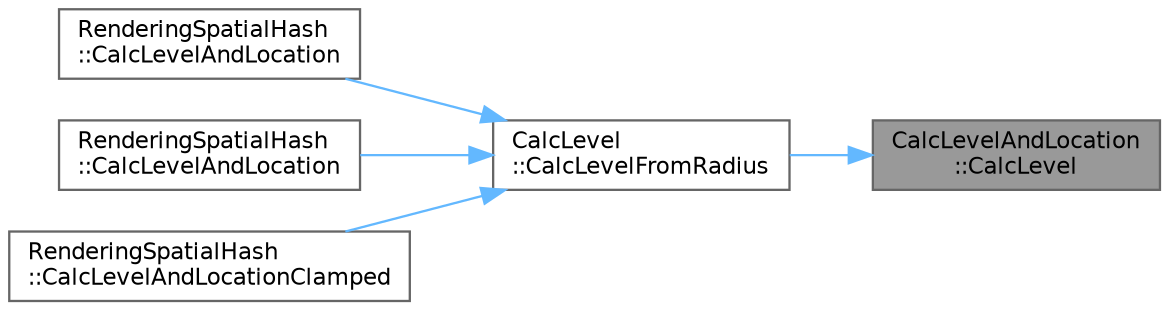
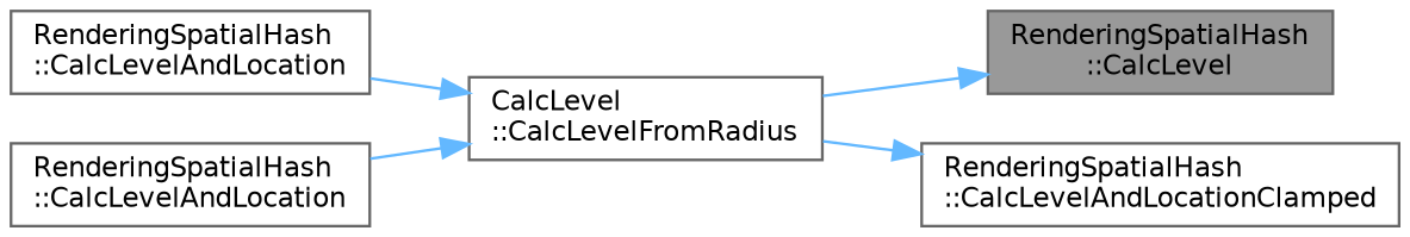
  digraph {
    rankdir=RL
    node [color=grey40 fillcolor=white fontname=Helvetica fontsize=10 shape=box style=filled]
    edge [color=steelblue1 dir=back fontname=Helvetica fontsize=10 labelfontname=Helvetica labelfontsize=10 style=solid]
-   n1 [color=gray40 fillcolor=grey60 fontcolor=black height=0.2 label="CalcLevelAndLocation\l::CalcLevel" width=0.4]
+   n1 [color=gray40 fillcolor=grey60 fontcolor=black height=0.2 label="RenderingSpatialHash\l::CalcLevel" width=0.4]
    n2 [height=0.2 label="CalcLevel\l::CalcLevelFromRadius" width=0.4]
    n3 [height=0.2 label="RenderingSpatialHash\l::CalcLevelAndLocation" width=0.4]
    n4 [height=0.2 label="RenderingSpatialHash\l::CalcLevelAndLocation" width=0.4]
    n5 [height=0.2 label="RenderingSpatialHash\l::CalcLevelAndLocationClamped" width=0.4]
    n1 -> n2
    n2 -> n3
    n2 -> n4
-   n2 -> n5
+   n5 -> n2
  }
